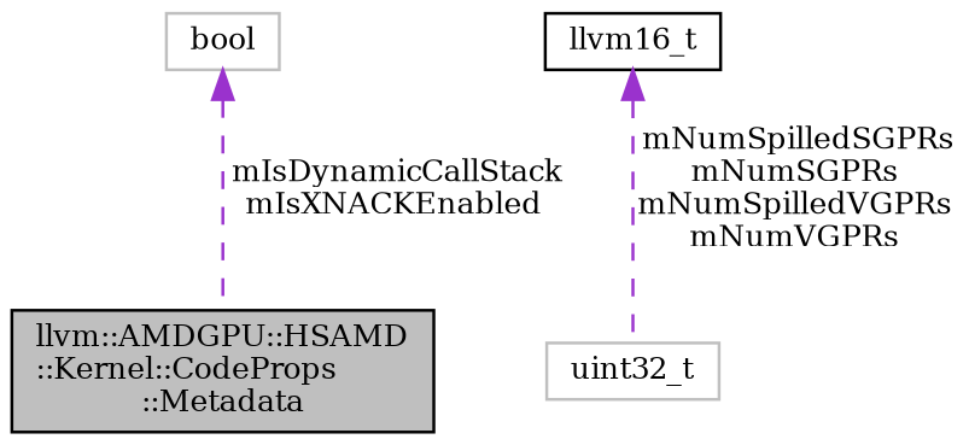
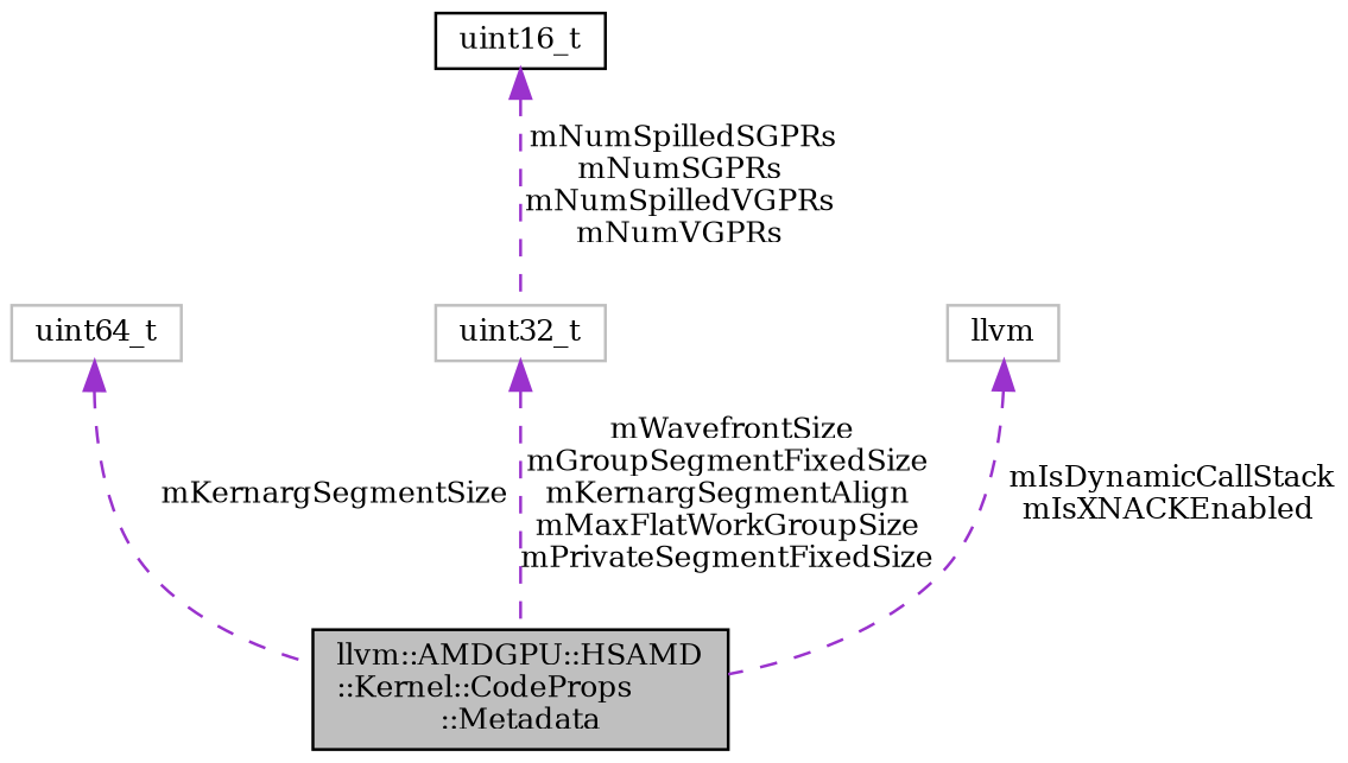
  digraph {
    fontname="DejaVu Serif"
    node [color=grey75 fontname="DejaVu Serif" fontsize=10 shape=record]
    edge [color=darkorchid3 dir=back fontname="DejaVu Serif" fontsize=10 labelfontname=Helvetica labelfontsize=10 style=dashed]
    n1 [color=black fillcolor=grey75 fontcolor=black height=0.2 label="llvm::AMDGPU::HSAMD\l::Kernel::CodeProps\l::Metadata" style=filled width=0.4]
-   n3 [color=black height=0.2 label=llvm16_t width=0.4]
+   n2 [height=0.2 label=uint64_t width=0.4]
+   n3 [color=black height=0.2 label=uint16_t width=0.4]
    n4 [height=0.2 label=uint32_t width=0.4]
-   n5 [height=0.2 label=bool width=0.4]
+   n5 [height=0.2 label=llvm width=0.4]
+   n2 -> n1 [label=" mKernargSegmentSize"]
    n3 -> n4 [label=" mNumSpilledSGPRs\nmNumSGPRs\nmNumSpilledVGPRs\nmNumVGPRs"]
+   n4 -> n1 [label=" mWavefrontSize\nmGroupSegmentFixedSize\nmKernargSegmentAlign\nmMaxFlatWorkGroupSize\nmPrivateSegmentFixedSize"]
    n5 -> n1 [label=" mIsDynamicCallStack\nmIsXNACKEnabled"]
  }
